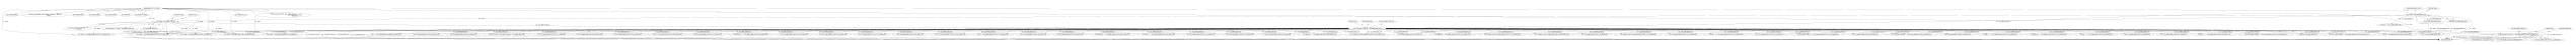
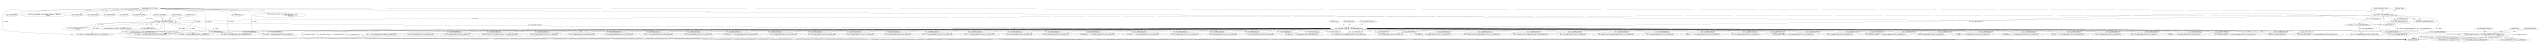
  digraph {
    fontname="Courier Prime"
    node [fontname="Courier Prime"]
    edge [fontname="Courier Prime"]
    n1 [label="(Call,isis_header->fixed_len != (ISIS_COMMON_HEADER_SIZE+ISIS_LSP_HEADER_SIZE))"]
    n2 [label="(MethodReturn,RET)"]
    n3 [label="(Call,ISIS_COMMON_HEADER_SIZE+ISIS_LSP_HEADER_SIZE)"]
    n4 [label="(ControlStructure,if (isis_header->fixed_len != (ISIS_COMMON_HEADER_SIZE+ISIS_LSP_HEADER_SIZE)))"]
    n5 [label="(Call,isis_header->fixed_len < ISIS_COMMON_HEADER_SIZE)"]
    n6 [label="(Call,p + (ISIS_COMMON_HEADER_SIZE+ISIS_CSNP_HEADER_PSNP))"]
    n7 [label="(Call,ISIS_COMMON_HEADER_SIZE+ISIS_IIH_LAN_HEADER_SIZE)"]
    n8 [label="(Call,packet_len -= (ISIS_COMMON_HEADER_SIZE+ISIS_CSNP_HEADER_SIZE))"]
    n9 [label="(Call,ISIS_COMMON_HEADER_SIZE+ISIS_IIH_PTP_HEADER_SIZE)"]
    n10 [label="(Call,ISIS_COMMON_HEADER_SIZE+ISIS_IIH_LAN_HEADER_SIZE)"]
    n11 [label="(Call,ISIS_COMMON_HEADER_SIZE+ISIS_IIH_PTP_HEADER_SIZE)"]
    n12 [label="(Call,length < ISIS_COMMON_HEADER_SIZE+ISIS_LSP_HEADER_SIZE)"]
    n13 [label="(Call,ISIS_COMMON_HEADER_SIZE+ISIS_CSNP_HEADER_SIZE)"]
    n14 [label="(Call,p + (ISIS_COMMON_HEADER_SIZE+ISIS_IIH_LAN_HEADER_SIZE))"]
    n15 [label="(Call,p + (ISIS_COMMON_HEADER_SIZE+ISIS_IIH_PTP_HEADER_SIZE))"]
    n16 [label="(Call,isis_header->fixed_len != (ISIS_COMMON_HEADER_SIZE+ISIS_IIH_PTP_HEADER_SIZE))"]
    n17 [label="(Call,ISIS_COMMON_HEADER_SIZE+ISIS_PSNP_HEADER_SIZE)"]
    n18 [label="(Call,p + (ISIS_COMMON_HEADER_SIZE+SIZE_LSP_HEADER_SIZE))"]
    n19 [label="(Call,ISIS_COMMON_HEADER_SIZE+ISIS_PSNP_HEADER_SIZE)"]
    n20 [label="(Call,length < ISIS_COMMON_HEADER_SIZE+ISIS_PSNP_HEADER_SIZE)"]
    n21 [label="(Call,packet_len -= (ISIS_COMMON_HEADER_SIZE+ISIS_PSNP_HEADER_SIZE))"]
    n22 [label="(Call,pptr = p + (ISIS_COMMON_HEADER_SIZE+ISIS_LSP_HEADER_SIZE))"]
    n23 [label="(Call,ISIS_COMMON_HEADER_SIZE+ISIS_IIH_LAN_HEADER_SIZE)"]
    n24 [label="(Call,ISIS_COMMON_HEADER_SIZE+ISIS_IIH_LAN_HEADER_SIZE)"]
    n25 [label="(Call,ISIS_COMMON_HEADER_SIZE+ISIS_CSNP_HEADER_SIZE)"]
    n26 [label="(Call,packet_len -= (ISIS_COMMON_HEADER_SIZE+ISIS_LSP_HEADER_SIZE))"]
    n27 [label="(Call,(unsigned long)(ISIS_COMMON_HEADER_SIZE+ISIS_CSNP_HEADER_SIZE))"]
    n28 [label="(Call,ISIS_COMMON_HEADER_SIZE+ISIS_LSP_HEADER_SIZE)"]
    n29 [label="(Call,packet_len -= (ISIS_COMMON_HEADER_SIZE+ISIS_IIH_LAN_HEADER_SIZE))"]
    n30 [label="(Call,(unsigned long)(ISIS_COMMON_HEADER_SIZE+ISIS_IIH_LAN_HEADER_SIZE))"]
    n31 [label="(Call,(unsigned long)(ISIS_COMMON_HEADER_SIZE+ISIS_PSNP_HEADER_SIZE))"]
    n32 [label="(Call,ISIS_COMMON_HEADER_SIZE+ISIS_CSNP_HEADER_SIZE)"]
    n33 [label="(Call,(unsigned long)(ISIS_COMMON_HEADER_SIZE+ISIS_IIH_PTP_HEADER_SIZE))"]
    n34 [label="(Call,ISIS_COMMON_HEADER_SIZE+ISIS_IIH_LAN_HEADER_SIZE)"]
    n35 [label="(Call,pptr = p + (ISIS_COMMON_HEADER_SIZE+ISIS_IIH_PTP_HEADER_SIZE))"]
    n36 [label="(Call,ISIS_COMMON_HEADER_SIZE+ISIS_IIH_PTP_HEADER_SIZE)"]
    n37 [label="(Call,isis_header->fixed_len != (ISIS_COMMON_HEADER_SIZE+ISIS_IIH_LAN_HEADER_SIZE))"]
    n38 [label="(Call,ISIS_COMMON_HEADER_SIZE+ISIS_PSNP_HEADER_SIZE)"]
    n39 [label="(Call,isis_header->fixed_len != (ISIS_COMMON_HEADER_SIZE+ISIS_CSNP_HEADER_SIZE))"]
    n40 [label="(Call,ISIS_COMMON_HEADER_SIZE+ISIS_CSNP_HEADER_SIZE)"]
    n41 [label="(Call,pptr = p + (ISIS_COMMON_HEADER_SIZE+ISIS_IIH_LAN_HEADER_SIZE))"]
    n42 [label="(Call,length < ISIS_COMMON_HEADER_SIZE+ISIS_IIH_LAN_HEADER_SIZE)"]
    n43 [label="(Call,packet_len -= (ISIS_COMMON_HEADER_SIZE+ISIS_IIH_PTP_HEADER_SIZE))"]
    n44 [label="(Call,pptr = p + (ISIS_COMMON_HEADER_SIZE+ISIS_CSNP_HEADER_SIZE))"]
    n45 [label="(Call,ISIS_COMMON_HEADER_SIZE+ISIS_LSP_HEADER_SIZE)"]
    n46 [label="(Call,ISIS_COMMON_HEADER_SIZE+ISIS_LSP_HEADER_SIZE)"]
    n47 [label="(Call,pptr = p + (ISIS_COMMON_HEADER_SIZE+ISIS_PSNP_HEADER_SIZE))"]
    n48 [label="(Identifier,ISIS_COMMON_HEADER_SIZE)"]
    n49 [label="(Call,isis_header->fixed_len != (ISIS_COMMON_HEADER_SIZE+ISIS_PSNP_HEADER_SIZE))"]
    n50 [label="(Call,p + (ISIS_COMMON_HEADER_SIZE+HEADER_PSNP_HEADER_SIZE))"]
    n51 [label="(Call,ISIS_COMMON_HEADER_SIZE+ISIS_PSNP_HEADER_SIZE)"]
    n52 [label="(Call,ISIS_COMMON_HEADER_SIZE+ISIS_CSNP_HEADER_SIZE)"]
    n53 [label="(ControlStructure,if (isis_header->fixed_len < ISIS_COMMON_HEADER_SIZE))"]
    n54 [label="(Call,length < ISIS_COMMON_HEADER_SIZE+ISIS_CSNP_HEADER_SIZE)"]
    n55 [label="(Call,ISIS_COMMON_HEADER_SIZE+ISIS_IIH_PTP_HEADER_SIZE)"]
    n56 [label="(Call,(u_int)ISIS_COMMON_HEADER_SIZE)"]
    n57 [label="(Call,ISIS_COMMON_HEADER_SIZE+ISIS_PSNP_HEADER_SIZE)"]
    n58 [label="(Call,length < ISIS_COMMON_HEADER_SIZE+ISIS_IIH_PTP_HEADER_SIZE)"]
    n59 [label="(Call,ISIS_COMMON_HEADER_SIZE+ISIS_IIH_PTP_HEADER_SIZE)"]
    n60 [label="(Call,length < isis_header->fixed_len)"]
    n61 [label="(ControlStructure,if (length < isis_header->fixed_len))"]
    n62 [label="(Call,print_unknown_data(ndo, pptr, \"\n\t  \", length))"]
    n63 [label="(Call,isis_header->fixed_len)"]
    n64 [label="(Call,length < ISIS_COMMON_HEADER_SIZE)"]
    n65 [label="(Call,pptr = p+(ISIS_COMMON_HEADER_SIZE))"]
    n66 [label="(Call,p+(ISIS_COMMON_HEADER_SIZE))"]
    n67 [label="(Identifier,ISIS_COMMON_HEADER_SIZE)"]
    n68 [label="(MethodParameterIn,u_int length)"]
    n69 [label="(Call,length=pdu_len)"]
    n70 [label="(Call,signature_verify(ndo, optr, length, tptr + 1,\n                                            isis_clear_checksum_lifetime,\n                                            header_lsp))"]
    n71 [label="(Call,length=pdu_len)"]
    n72 [label="(Call,osi_print_cksum(ndo, optr, EXTRACT_16BITS(tptr), tptr-optr,\n                length))"]
    n73 [label="(Call,length=pdu_len)"]
    n74 [label="(Call,length=pdu_len)"]
    n75 [label="(Call,length=pdu_len)"]
    n76 [label="(Call,length-72)"]
    n77 [label="(Call,packet_len=length)"]
    n78 [label="(Identifier,header_lsp)"]
    n79 [label="(Identifier,ndo)"]
    n80 [label="(Identifier,ndo)"]
    n81 [label="(Identifier,length)"]
    n82 [label="(Identifier,max_area)"]
    n83 [label="(ControlStructure,goto trunc;)"]
    n84 [label="(Identifier,length)"]
    n85 [label="(Call,isis_header->fixed_len)"]
    n86 [label="(Identifier,ndo)"]
    n87 [label="(Call,isis_header->fixed_len)"]
+   n88 [label="(Identifier,isis_header)"]
    n1 -> n2 [label="DDG: ISIS_COMMON_HEADER_SIZE+ISIS_LSP_HEADER_SIZE"]
    n1 -> n2 [label="DDG: isis_header->fixed_len"]
    n1 -> n2 [label="DDG: isis_header->fixed_len != (ISIS_COMMON_HEADER_SIZE+ISIS_LSP_HEADER_SIZE)"]
    n1 -> n3 [label="CFG: "]
    n1 -> n4 [label="AST: "]
    n3 -> n1 [label="AST: "]
    n5 -> n1 [label="DDG: isis_header->fixed_len"]
    n5 -> n1 [label="DDG: ISIS_COMMON_HEADER_SIZE"]
    n5 -> n2 [label="DDG: isis_header->fixed_len"]
    n5 -> n2 [label="DDG: isis_header->fixed_len < ISIS_COMMON_HEADER_SIZE"]
    n5 -> n2 [label="DDG: ISIS_COMMON_HEADER_SIZE"]
    n5 -> n3 [label="DDG: ISIS_COMMON_HEADER_SIZE"]
    n5 -> n6 [label="DDG: ISIS_COMMON_HEADER_SIZE"]
    n5 -> n7 [label="DDG: ISIS_COMMON_HEADER_SIZE"]
    n5 -> n8 [label="DDG: ISIS_COMMON_HEADER_SIZE"]
    n5 -> n9 [label="DDG: ISIS_COMMON_HEADER_SIZE"]
    n5 -> n10 [label="DDG: ISIS_COMMON_HEADER_SIZE"]
    n5 -> n11 [label="DDG: ISIS_COMMON_HEADER_SIZE"]
-   n5 -> n12 [label="DDG: ISIS_COMMON_HEADER_SIZE"]
    n5 -> n13 [label="DDG: ISIS_COMMON_HEADER_SIZE"]
    n5 -> n14 [label="DDG: ISIS_COMMON_HEADER_SIZE"]
    n5 -> n15 [label="DDG: ISIS_COMMON_HEADER_SIZE"]
    n5 -> n16 [label="DDG: isis_header->fixed_len"]
    n5 -> n16 [label="DDG: ISIS_COMMON_HEADER_SIZE"]
    n5 -> n17 [label="DDG: ISIS_COMMON_HEADER_SIZE"]
-   n5 -> n18 [label="DDG: ISIS_COMMON_HEADER_SIZE"]
+   n65 -> n18 [label="DDG: ISIS_COMMON_HEADER_SIZE"]
    n5 -> n19 [label="DDG: ISIS_COMMON_HEADER_SIZE"]
    n5 -> n20 [label="DDG: ISIS_COMMON_HEADER_SIZE"]
    n5 -> n21 [label="DDG: ISIS_COMMON_HEADER_SIZE"]
    n5 -> n22 [label="DDG: ISIS_COMMON_HEADER_SIZE"]
    n5 -> n23 [label="DDG: ISIS_COMMON_HEADER_SIZE"]
    n5 -> n24 [label="DDG: ISIS_COMMON_HEADER_SIZE"]
    n5 -> n25 [label="DDG: ISIS_COMMON_HEADER_SIZE"]
    n5 -> n26 [label="DDG: ISIS_COMMON_HEADER_SIZE"]
    n5 -> n27 [label="DDG: ISIS_COMMON_HEADER_SIZE"]
    n5 -> n28 [label="DDG: ISIS_COMMON_HEADER_SIZE"]
    n5 -> n29 [label="DDG: ISIS_COMMON_HEADER_SIZE"]
    n5 -> n30 [label="DDG: ISIS_COMMON_HEADER_SIZE"]
    n5 -> n31 [label="DDG: ISIS_COMMON_HEADER_SIZE"]
    n5 -> n32 [label="DDG: ISIS_COMMON_HEADER_SIZE"]
    n5 -> n33 [label="DDG: ISIS_COMMON_HEADER_SIZE"]
    n5 -> n34 [label="DDG: ISIS_COMMON_HEADER_SIZE"]
    n5 -> n35 [label="DDG: ISIS_COMMON_HEADER_SIZE"]
    n5 -> n36 [label="DDG: ISIS_COMMON_HEADER_SIZE"]
    n5 -> n37 [label="DDG: isis_header->fixed_len"]
    n5 -> n37 [label="DDG: ISIS_COMMON_HEADER_SIZE"]
    n5 -> n38 [label="DDG: ISIS_COMMON_HEADER_SIZE"]
    n5 -> n39 [label="DDG: isis_header->fixed_len"]
    n5 -> n39 [label="DDG: ISIS_COMMON_HEADER_SIZE"]
    n5 -> n40 [label="DDG: ISIS_COMMON_HEADER_SIZE"]
    n5 -> n41 [label="DDG: ISIS_COMMON_HEADER_SIZE"]
    n5 -> n42 [label="DDG: ISIS_COMMON_HEADER_SIZE"]
    n5 -> n43 [label="DDG: ISIS_COMMON_HEADER_SIZE"]
    n5 -> n44 [label="DDG: ISIS_COMMON_HEADER_SIZE"]
    n5 -> n45 [label="DDG: ISIS_COMMON_HEADER_SIZE"]
    n5 -> n46 [label="DDG: ISIS_COMMON_HEADER_SIZE"]
    n5 -> n47 [label="DDG: ISIS_COMMON_HEADER_SIZE"]
    n5 -> n48 [label="CFG: "]
    n5 -> n49 [label="DDG: isis_header->fixed_len"]
    n5 -> n49 [label="DDG: ISIS_COMMON_HEADER_SIZE"]
    n5 -> n50 [label="DDG: ISIS_COMMON_HEADER_SIZE"]
    n5 -> n51 [label="DDG: ISIS_COMMON_HEADER_SIZE"]
    n5 -> n52 [label="DDG: ISIS_COMMON_HEADER_SIZE"]
    n5 -> n53 [label="AST: "]
    n5 -> n54 [label="DDG: ISIS_COMMON_HEADER_SIZE"]
    n5 -> n55 [label="DDG: ISIS_COMMON_HEADER_SIZE"]
-   n5 -> n56 [label="DDG: ISIS_COMMON_HEADER_SIZE"]
+   n64 -> n56 [label="DDG: ISIS_COMMON_HEADER_SIZE"]
    n5 -> n57 [label="DDG: ISIS_COMMON_HEADER_SIZE"]
    n5 -> n58 [label="DDG: ISIS_COMMON_HEADER_SIZE"]
    n5 -> n59 [label="DDG: ISIS_COMMON_HEADER_SIZE"]
    n48 -> n5 [label="AST: "]
    n60 -> n2 [label="DDG: length < isis_header->fixed_len"]
    n60 -> n2 [label="DDG: length"]
    n60 -> n2 [label="DDG: isis_header->fixed_len"]
    n60 -> n5 [label="DDG: isis_header->fixed_len"]
    n60 -> n20 [label="DDG: length"]
    n60 -> n42 [label="DDG: length"]
    n60 -> n54 [label="DDG: length"]
    n60 -> n58 [label="DDG: length"]
    n60 -> n61 [label="AST: "]
    n60 -> n62 [label="DDG: length"]
    n60 -> n63 [label="CFG: "]
    n63 -> n60 [label="AST: "]
    n64 -> n2 [label="DDG: length < ISIS_COMMON_HEADER_SIZE"]
    n64 -> n2 [label="DDG: ISIS_COMMON_HEADER_SIZE"]
    n64 -> n2 [label="DDG: length"]
    n64 -> n5 [label="DDG: ISIS_COMMON_HEADER_SIZE"]
    n64 -> n60 [label="DDG: length"]
    n64 -> n65 [label="DDG: ISIS_COMMON_HEADER_SIZE"]
    n64 -> n66 [label="DDG: ISIS_COMMON_HEADER_SIZE"]
    n64 -> n67 [label="CFG: "]
    n67 -> n64 [label="AST: "]
    n68 -> n2 [label="DDG: length"]
    n68 -> n12 [label="DDG: length"]
    n68 -> n20 [label="DDG: length"]
    n68 -> n42 [label="DDG: length"]
    n68 -> n54 [label="DDG: length"]
    n68 -> n58 [label="DDG: length"]
    n68 -> n62 [label="DDG: length"]
    n68 -> n64 [label="DDG: length"]
    n68 -> n69 [label="DDG: length"]
    n68 -> n70 [label="DDG: length"]
    n68 -> n71 [label="DDG: length"]
    n68 -> n72 [label="DDG: length"]
    n68 -> n73 [label="DDG: length"]
    n68 -> n74 [label="DDG: length"]
    n68 -> n75 [label="DDG: length"]
    n68 -> n76 [label="DDG: length"]
    n68 -> n77 [label="DDG: length"]
    n78 -> n1 [label="CFG: "]
    n79 -> n60 [label="CFG: "]
    n80 -> n5 [label="CFG: "]
    n81 -> n64 [label="AST: "]
    n82 -> n5 [label="AST: "]
    n83 -> n64 [label="AST: "]
    n84 -> n60 [label="AST: "]
    n85 -> n1 [label="AST: "]
    n86 -> n1 [label="CFG: "]
    n87 -> n5 [label="AST: "]
+   n88 -> n60 [label="CFG: "]
  }
